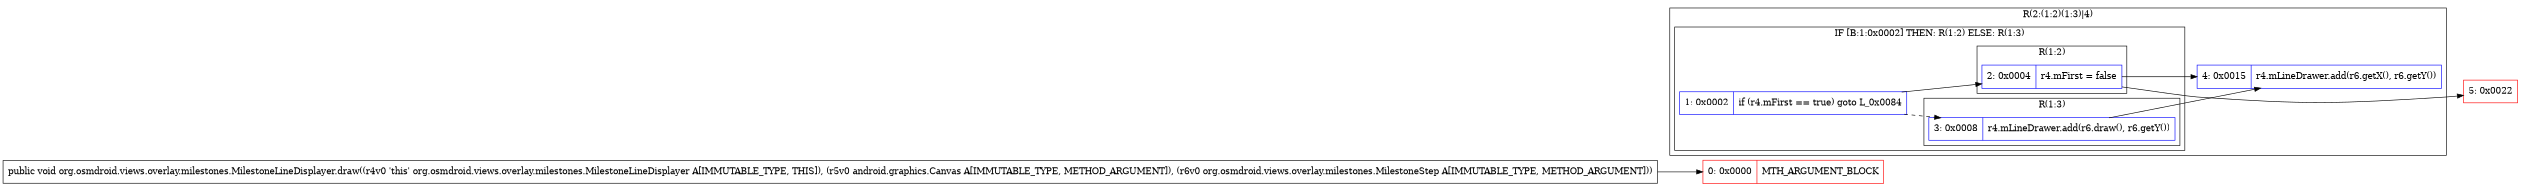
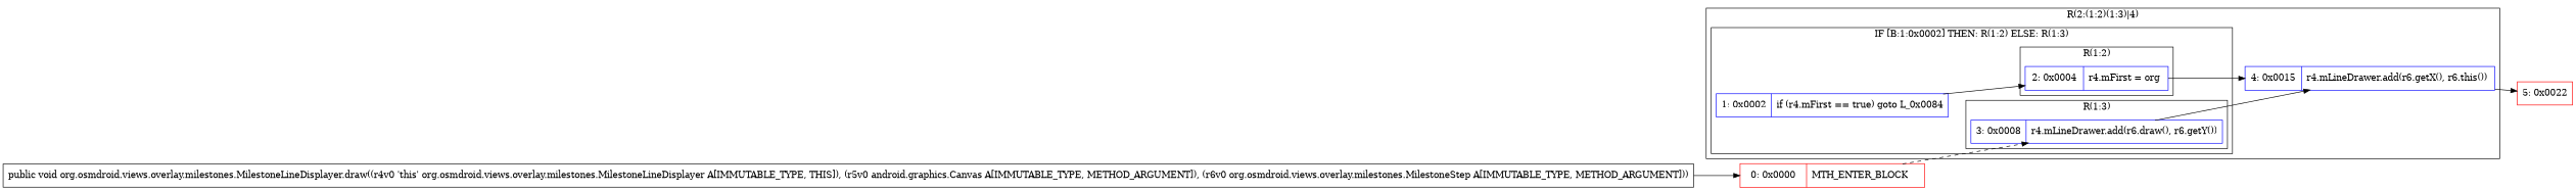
  digraph {
    rankdir=LR
    node [color=blue shape=record]
-   n1 [label="{2\:\ 0x0004|r4.mFirst = false\l}"]
+   n1 [label="{2\:\ 0x0004|r4.mFirst = org\l}"]
    n2 [label="{3\:\ 0x0008|r4.mLineDrawer.add(r6.draw(), r6.getY())\l}"]
    n3 [label="{1\:\ 0x0002|if (r4.mFirst == true) goto L_0x0084\l}"]
-   n4 [label="{4\:\ 0x0015|r4.mLineDrawer.add(r6.getX(), r6.getY())\l}"]
+   n4 [label="{4\:\ 0x0015|r4.mLineDrawer.add(r6.getX(), r6.this())\l}"]
    n5 [color=red label="{5\:\ 0x0022}"]
-   n6 [color=red label="{0\:\ 0x0000|MTH_ARGUMENT_BLOCK\l}"]
+   n6 [color=red label="{0\:\ 0x0000|MTH_ENTER_BLOCK\l}"]
    n7 [label="{public void org.osmdroid.views.overlay.milestones.MilestoneLineDisplayer.draw((r4v0 'this' org.osmdroid.views.overlay.milestones.MilestoneLineDisplayer A[IMMUTABLE_TYPE, THIS]), (r5v0 android.graphics.Canvas A[IMMUTABLE_TYPE, METHOD_ARGUMENT]), (r6v0 org.osmdroid.views.overlay.milestones.MilestoneStep A[IMMUTABLE_TYPE, METHOD_ARGUMENT])) }" color=""]
    subgraph cluster_1 {
      label="R(2:(1:2)(1:3)|4)"
      n4
      subgraph cluster_2 {
        label="IF [B:1:0x0002] THEN: R(1:2) ELSE: R(1:3)"
        n3
        subgraph cluster_3 {
          label="R(1:2)"
          n1
        }
        subgraph cluster_4 {
          label="R(1:3)"
          n2
        }
      }
    }
    n1 -> n4
    n2 -> n4
    n3 -> n1
-   n3 -> n2 [style=dashed]
-   n1 -> n5
+   n6 -> n2 [style=dashed]
+   n4 -> n5
    n7 -> n6
  }
